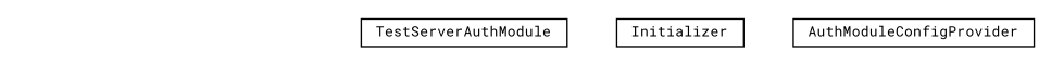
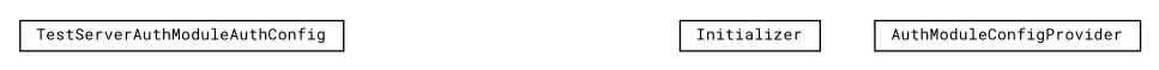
  digraph {
    nodesep=0.25
    ranksep=0.5
    fontname="Roboto Mono"
    node [fontcolor=black fontname="Roboto Mono" fontsize=10.0 shape=plaintext]
-   n2 [label=<<table title="net.trajano.auth.TestServerAuthModule" border="0" cellborder="1" cellspacing="0" cellpadding="2" port="p" href="./TestServerAuthModule.html"> 		<tr><td><table border="0" cellspacing="0" cellpadding="1"> <tr><td align="center" balign="center"> TestServerAuthModule </td></tr> 		</table></td></tr> 		</table>>]
+   n1 [label=<<table title="net.trajano.auth.TestServerAuthModuleAuthConfig" border="0" cellborder="1" cellspacing="0" cellpadding="2" port="p" href="./TestServerAuthModuleAuthConfig.html"> 		<tr><td><table border="0" cellspacing="0" cellpadding="1"> <tr><td align="center" balign="center"> TestServerAuthModuleAuthConfig </td></tr> 		</table></td></tr> 		</table>>]
    n3 [label=<<table title="net.trajano.auth.Initializer" border="0" cellborder="1" cellspacing="0" cellpadding="2" port="p" href="./Initializer.html"> 		<tr><td><table border="0" cellspacing="0" cellpadding="1"> <tr><td align="center" balign="center"> Initializer </td></tr> 		</table></td></tr> 		</table>>]
    n4 [label=<<table title="net.trajano.auth.AuthModuleConfigProvider" border="0" cellborder="1" cellspacing="0" cellpadding="2" port="p" href="./AuthModuleConfigProvider.html"> 		<tr><td><table border="0" cellspacing="0" cellpadding="1"> <tr><td align="center" balign="center"> AuthModuleConfigProvider </td></tr> 		</table></td></tr> 		</table>>]
  }
